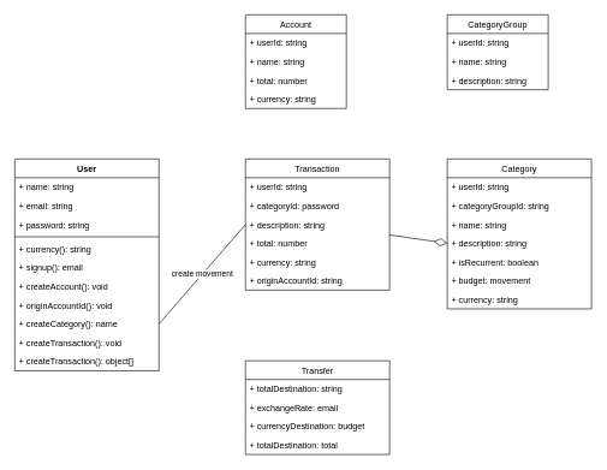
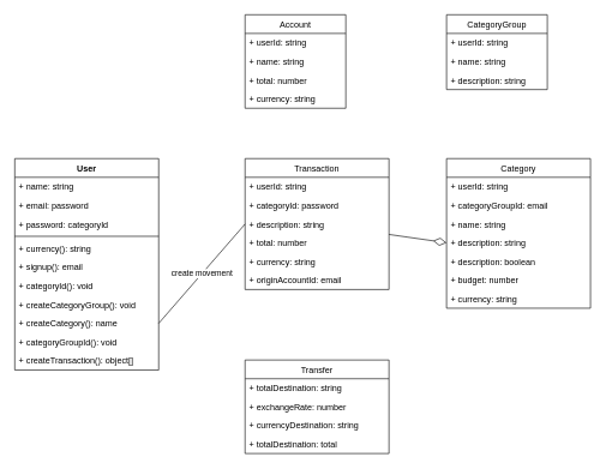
  <mxCell id="0" />
  <mxCell id="1" parent="0" />
  <mxCell id="2" style="edgeStyle=none;rounded=0;orthogonalLoop=1;jettySize=auto;html=1;entryX=0;entryY=0.5;entryDx=0;entryDy=0;startSize=6;endArrow=diamondThin;endFill=0;endSize=16;" parent="1" source="3" target="14" edge="1"><mxGeometry relative="1" as="geometry" /></mxCell>
  <mxCell id="3" value="Transaction" style="swimlane;fontStyle=0;childLayout=stackLayout;horizontal=1;startSize=26;fillColor=none;horizontalStack=0;resizeParent=1;resizeParentMax=0;resizeLast=0;collapsible=1;marginBottom=0;" parent="1" vertex="1"><mxGeometry x="340" y="220" width="200" height="182" as="geometry" /></mxCell>
  <mxCell id="4" value="+ userId: string" style="text;strokeColor=none;fillColor=none;align=left;verticalAlign=top;spacingLeft=4;spacingRight=4;overflow=hidden;rotatable=0;points=[[0,0.5],[1,0.5]];portConstraint=eastwest;" parent="3" vertex="1"><mxGeometry y="26" width="200" height="26" as="geometry" /></mxCell>
  <mxCell id="5" value="+ categoryId: password" style="text;strokeColor=none;fillColor=none;align=left;verticalAlign=top;spacingLeft=4;spacingRight=4;overflow=hidden;rotatable=0;points=[[0,0.5],[1,0.5]];portConstraint=eastwest;" parent="3" vertex="1"><mxGeometry y="52" width="200" height="26" as="geometry" /></mxCell>
  <mxCell id="6" value="+ description: string" style="text;strokeColor=none;fillColor=none;align=left;verticalAlign=top;spacingLeft=4;spacingRight=4;overflow=hidden;rotatable=0;points=[[0,0.5],[1,0.5]];portConstraint=eastwest;" parent="3" vertex="1"><mxGeometry y="78" width="200" height="26" as="geometry" /></mxCell>
  <mxCell id="7" value="+ total: number" style="text;strokeColor=none;fillColor=none;align=left;verticalAlign=top;spacingLeft=4;spacingRight=4;overflow=hidden;rotatable=0;points=[[0,0.5],[1,0.5]];portConstraint=eastwest;" parent="3" vertex="1"><mxGeometry y="104" width="200" height="26" as="geometry" /></mxCell>
  <mxCell id="8" value="+ currency: string" style="text;strokeColor=none;fillColor=none;align=left;verticalAlign=top;spacingLeft=4;spacingRight=4;overflow=hidden;rotatable=0;points=[[0,0.5],[1,0.5]];portConstraint=eastwest;" parent="3" vertex="1"><mxGeometry y="130" width="200" height="26" as="geometry" /></mxCell>
- <mxCell id="9" value="+ originAccountId: string" style="text;strokeColor=none;fillColor=none;align=left;verticalAlign=top;spacingLeft=4;spacingRight=4;overflow=hidden;rotatable=0;points=[[0,0.5],[1,0.5]];portConstraint=eastwest;" parent="3" vertex="1"><mxGeometry y="156" width="200" height="26" as="geometry" /></mxCell>
+ <mxCell id="9" value="+ originAccountId: email" style="text;strokeColor=none;fillColor=none;align=left;verticalAlign=top;spacingLeft=4;spacingRight=4;overflow=hidden;rotatable=0;points=[[0,0.5],[1,0.5]];portConstraint=eastwest;" parent="3" vertex="1"><mxGeometry y="156" width="200" height="26" as="geometry" /></mxCell>
  <mxCell id="10" value="Category" style="swimlane;fontStyle=0;childLayout=stackLayout;horizontal=1;startSize=26;fillColor=none;horizontalStack=0;resizeParent=1;resizeParentMax=0;resizeLast=0;collapsible=1;marginBottom=0;" parent="1" vertex="1"><mxGeometry x="620" y="220" width="200" height="208" as="geometry" /></mxCell>
  <mxCell id="11" value="+ userId: string" style="text;strokeColor=none;fillColor=none;align=left;verticalAlign=top;spacingLeft=4;spacingRight=4;overflow=hidden;rotatable=0;points=[[0,0.5],[1,0.5]];portConstraint=eastwest;" parent="10" vertex="1"><mxGeometry y="26" width="200" height="26" as="geometry" /></mxCell>
- <mxCell id="12" value="+ categoryGroupId: string" style="text;strokeColor=none;fillColor=none;align=left;verticalAlign=top;spacingLeft=4;spacingRight=4;overflow=hidden;rotatable=0;points=[[0,0.5],[1,0.5]];portConstraint=eastwest;" parent="10" vertex="1"><mxGeometry y="52" width="200" height="26" as="geometry" /></mxCell>
+ <mxCell id="12" value="+ categoryGroupId: email" style="text;strokeColor=none;fillColor=none;align=left;verticalAlign=top;spacingLeft=4;spacingRight=4;overflow=hidden;rotatable=0;points=[[0,0.5],[1,0.5]];portConstraint=eastwest;" parent="10" vertex="1"><mxGeometry y="52" width="200" height="26" as="geometry" /></mxCell>
  <mxCell id="13" value="+ name: string" style="text;strokeColor=none;fillColor=none;align=left;verticalAlign=top;spacingLeft=4;spacingRight=4;overflow=hidden;rotatable=0;points=[[0,0.5],[1,0.5]];portConstraint=eastwest;" parent="10" vertex="1"><mxGeometry y="78" width="200" height="26" as="geometry" /></mxCell>
  <mxCell id="14" value="+ description: string" style="text;strokeColor=none;fillColor=none;align=left;verticalAlign=top;spacingLeft=4;spacingRight=4;overflow=hidden;rotatable=0;points=[[0,0.5],[1,0.5]];portConstraint=eastwest;" parent="10" vertex="1"><mxGeometry y="104" width="200" height="26" as="geometry" /></mxCell>
- <mxCell id="15" value="+ isRecurrent: boolean" style="text;strokeColor=none;fillColor=none;align=left;verticalAlign=top;spacingLeft=4;spacingRight=4;overflow=hidden;rotatable=0;points=[[0,0.5],[1,0.5]];portConstraint=eastwest;" parent="10" vertex="1"><mxGeometry y="130" width="200" height="26" as="geometry" /></mxCell>
- <mxCell id="16" value="+ budget: movement" style="text;strokeColor=none;fillColor=none;align=left;verticalAlign=top;spacingLeft=4;spacingRight=4;overflow=hidden;rotatable=0;points=[[0,0.5],[1,0.5]];portConstraint=eastwest;" parent="10" vertex="1"><mxGeometry y="156" width="200" height="26" as="geometry" /></mxCell>
+ <mxCell id="15" value="+ description: boolean" style="text;strokeColor=none;fillColor=none;align=left;verticalAlign=top;spacingLeft=4;spacingRight=4;overflow=hidden;rotatable=0;points=[[0,0.5],[1,0.5]];portConstraint=eastwest;" parent="10" vertex="1"><mxGeometry y="130" width="200" height="26" as="geometry" /></mxCell>
+ <mxCell id="16" value="+ budget: number" style="text;strokeColor=none;fillColor=none;align=left;verticalAlign=top;spacingLeft=4;spacingRight=4;overflow=hidden;rotatable=0;points=[[0,0.5],[1,0.5]];portConstraint=eastwest;" parent="10" vertex="1"><mxGeometry y="156" width="200" height="26" as="geometry" /></mxCell>
  <mxCell id="17" value="+ currency: string" style="text;strokeColor=none;fillColor=none;align=left;verticalAlign=top;spacingLeft=4;spacingRight=4;overflow=hidden;rotatable=0;points=[[0,0.5],[1,0.5]];portConstraint=eastwest;" parent="10" vertex="1"><mxGeometry y="182" width="200" height="26" as="geometry" /></mxCell>
  <mxCell id="18" value="CategoryGroup" style="swimlane;fontStyle=0;childLayout=stackLayout;horizontal=1;startSize=26;fillColor=none;horizontalStack=0;resizeParent=1;resizeParentMax=0;resizeLast=0;collapsible=1;marginBottom=0;" parent="1" vertex="1"><mxGeometry x="620" y="20" width="140" height="104" as="geometry" /></mxCell>
  <mxCell id="19" value="+ userId: string" style="text;strokeColor=none;fillColor=none;align=left;verticalAlign=top;spacingLeft=4;spacingRight=4;overflow=hidden;rotatable=0;points=[[0,0.5],[1,0.5]];portConstraint=eastwest;" parent="18" vertex="1"><mxGeometry y="26" width="140" height="26" as="geometry" /></mxCell>
  <mxCell id="20" value="+ name: string" style="text;strokeColor=none;fillColor=none;align=left;verticalAlign=top;spacingLeft=4;spacingRight=4;overflow=hidden;rotatable=0;points=[[0,0.5],[1,0.5]];portConstraint=eastwest;" parent="18" vertex="1"><mxGeometry y="52" width="140" height="26" as="geometry" /></mxCell>
  <mxCell id="21" value="+ description: string" style="text;strokeColor=none;fillColor=none;align=left;verticalAlign=top;spacingLeft=4;spacingRight=4;overflow=hidden;rotatable=0;points=[[0,0.5],[1,0.5]];portConstraint=eastwest;" parent="18" vertex="1"><mxGeometry y="78" width="140" height="26" as="geometry" /></mxCell>
  <mxCell id="22" value="Account" style="swimlane;fontStyle=0;childLayout=stackLayout;horizontal=1;startSize=26;fillColor=none;horizontalStack=0;resizeParent=1;resizeParentMax=0;resizeLast=0;collapsible=1;marginBottom=0;" parent="1" vertex="1"><mxGeometry x="340" y="20" width="140" height="130" as="geometry" /></mxCell>
  <mxCell id="23" value="+ userId: string" style="text;strokeColor=none;fillColor=none;align=left;verticalAlign=top;spacingLeft=4;spacingRight=4;overflow=hidden;rotatable=0;points=[[0,0.5],[1,0.5]];portConstraint=eastwest;" parent="22" vertex="1"><mxGeometry y="26" width="140" height="26" as="geometry" /></mxCell>
  <mxCell id="24" value="+ name: string" style="text;strokeColor=none;fillColor=none;align=left;verticalAlign=top;spacingLeft=4;spacingRight=4;overflow=hidden;rotatable=0;points=[[0,0.5],[1,0.5]];portConstraint=eastwest;" parent="22" vertex="1"><mxGeometry y="52" width="140" height="26" as="geometry" /></mxCell>
  <mxCell id="25" value="+ total: number" style="text;strokeColor=none;fillColor=none;align=left;verticalAlign=top;spacingLeft=4;spacingRight=4;overflow=hidden;rotatable=0;points=[[0,0.5],[1,0.5]];portConstraint=eastwest;" parent="22" vertex="1"><mxGeometry y="78" width="140" height="26" as="geometry" /></mxCell>
  <mxCell id="26" value="+ currency: string" style="text;strokeColor=none;fillColor=none;align=left;verticalAlign=top;spacingLeft=4;spacingRight=4;overflow=hidden;rotatable=0;points=[[0,0.5],[1,0.5]];portConstraint=eastwest;" parent="22" vertex="1"><mxGeometry y="104" width="140" height="26" as="geometry" /></mxCell>
  <mxCell id="27" value="Transfer" style="swimlane;fontStyle=0;childLayout=stackLayout;horizontal=1;startSize=26;fillColor=none;horizontalStack=0;resizeParent=1;resizeParentMax=0;resizeLast=0;collapsible=1;marginBottom=0;" parent="1" vertex="1"><mxGeometry x="340" y="500" width="200" height="130" as="geometry" /></mxCell>
  <mxCell id="28" value="+ totalDestination: string" style="text;strokeColor=none;fillColor=none;align=left;verticalAlign=top;spacingLeft=4;spacingRight=4;overflow=hidden;rotatable=0;points=[[0,0.5],[1,0.5]];portConstraint=eastwest;" parent="27" vertex="1"><mxGeometry y="26" width="200" height="26" as="geometry" /></mxCell>
- <mxCell id="29" value="+ exchangeRate: email" style="text;strokeColor=none;fillColor=none;align=left;verticalAlign=top;spacingLeft=4;spacingRight=4;overflow=hidden;rotatable=0;points=[[0,0.5],[1,0.5]];portConstraint=eastwest;" parent="27" vertex="1"><mxGeometry y="52" width="200" height="26" as="geometry" /></mxCell>
- <mxCell id="30" value="+ currencyDestination: budget" style="text;strokeColor=none;fillColor=none;align=left;verticalAlign=top;spacingLeft=4;spacingRight=4;overflow=hidden;rotatable=0;points=[[0,0.5],[1,0.5]];portConstraint=eastwest;" parent="27" vertex="1"><mxGeometry y="78" width="200" height="26" as="geometry" /></mxCell>
+ <mxCell id="29" value="+ exchangeRate: number" style="text;strokeColor=none;fillColor=none;align=left;verticalAlign=top;spacingLeft=4;spacingRight=4;overflow=hidden;rotatable=0;points=[[0,0.5],[1,0.5]];portConstraint=eastwest;" parent="27" vertex="1"><mxGeometry y="52" width="200" height="26" as="geometry" /></mxCell>
+ <mxCell id="30" value="+ currencyDestination: string" style="text;strokeColor=none;fillColor=none;align=left;verticalAlign=top;spacingLeft=4;spacingRight=4;overflow=hidden;rotatable=0;points=[[0,0.5],[1,0.5]];portConstraint=eastwest;" parent="27" vertex="1"><mxGeometry y="78" width="200" height="26" as="geometry" /></mxCell>
  <mxCell id="31" value="+ totalDestination: total" style="text;strokeColor=none;fillColor=none;align=left;verticalAlign=top;spacingLeft=4;spacingRight=4;overflow=hidden;rotatable=0;points=[[0,0.5],[1,0.5]];portConstraint=eastwest;" parent="27" vertex="1"><mxGeometry y="104" width="200" height="26" as="geometry" /></mxCell>
  <mxCell id="32" value="User" style="swimlane;fontStyle=1;align=center;verticalAlign=top;childLayout=stackLayout;horizontal=1;startSize=26;horizontalStack=0;resizeParent=1;resizeParentMax=0;resizeLast=0;collapsible=1;marginBottom=0;" parent="1" vertex="1"><mxGeometry y="220" width="200" height="294" as="geometry" x="20" /></mxCell>
  <mxCell id="33" value="+ name: string" style="text;strokeColor=none;fillColor=none;align=left;verticalAlign=top;spacingLeft=4;spacingRight=4;overflow=hidden;rotatable=0;points=[[0,0.5],[1,0.5]];portConstraint=eastwest;" parent="32" vertex="1"><mxGeometry y="26" width="200" height="26" as="geometry" /></mxCell>
- <mxCell id="34" value="+ email: string" style="text;strokeColor=none;fillColor=none;align=left;verticalAlign=top;spacingLeft=4;spacingRight=4;overflow=hidden;rotatable=0;points=[[0,0.5],[1,0.5]];portConstraint=eastwest;" parent="32" vertex="1"><mxGeometry y="52" width="200" height="26" as="geometry" /></mxCell>
- <mxCell id="35" value="+ password: string" style="text;strokeColor=none;fillColor=none;align=left;verticalAlign=top;spacingLeft=4;spacingRight=4;overflow=hidden;rotatable=0;points=[[0,0.5],[1,0.5]];portConstraint=eastwest;" parent="32" vertex="1"><mxGeometry y="78" width="200" height="26" as="geometry" /></mxCell>
+ <mxCell id="34" value="+ email: password" style="text;strokeColor=none;fillColor=none;align=left;verticalAlign=top;spacingLeft=4;spacingRight=4;overflow=hidden;rotatable=0;points=[[0,0.5],[1,0.5]];portConstraint=eastwest;" parent="32" vertex="1"><mxGeometry y="52" width="200" height="26" as="geometry" /></mxCell>
+ <mxCell id="35" value="+ password: categoryId" style="text;strokeColor=none;fillColor=none;align=left;verticalAlign=top;spacingLeft=4;spacingRight=4;overflow=hidden;rotatable=0;points=[[0,0.5],[1,0.5]];portConstraint=eastwest;" parent="32" vertex="1"><mxGeometry y="78" width="200" height="26" as="geometry" /></mxCell>
  <mxCell id="36" value="" style="line;strokeWidth=1;fillColor=none;align=left;verticalAlign=middle;spacingTop=-1;spacingLeft=3;spacingRight=3;rotatable=0;labelPosition=right;points=[];portConstraint=eastwest;" parent="32" vertex="1"><mxGeometry y="104" width="200" height="8" as="geometry" /></mxCell>
  <mxCell id="37" value="+ currency(): string" style="text;strokeColor=none;fillColor=none;align=left;verticalAlign=top;spacingLeft=4;spacingRight=4;overflow=hidden;rotatable=0;points=[[0,0.5],[1,0.5]];portConstraint=eastwest;" parent="32" vertex="1"><mxGeometry y="112" width="200" height="26" as="geometry" /></mxCell>
  <mxCell id="38" value="+ signup(): email" style="text;strokeColor=none;fillColor=none;align=left;verticalAlign=top;spacingLeft=4;spacingRight=4;overflow=hidden;rotatable=0;points=[[0,0.5],[1,0.5]];portConstraint=eastwest;" parent="32" vertex="1"><mxGeometry y="138" width="200" height="26" as="geometry" /></mxCell>
- <mxCell id="39" value="+ createAccount(): void" style="text;strokeColor=none;fillColor=none;align=left;verticalAlign=top;spacingLeft=4;spacingRight=4;overflow=hidden;rotatable=0;points=[[0,0.5],[1,0.5]];portConstraint=eastwest;" parent="32" vertex="1"><mxGeometry y="164" width="200" height="26" as="geometry" /></mxCell>
- <mxCell id="40" value="+ originAccountId(): void" style="text;strokeColor=none;fillColor=none;align=left;verticalAlign=top;spacingLeft=4;spacingRight=4;overflow=hidden;rotatable=0;points=[[0,0.5],[1,0.5]];portConstraint=eastwest;" parent="32" vertex="1"><mxGeometry y="190" width="200" height="26" as="geometry" /></mxCell>
+ <mxCell id="39" value="+ categoryId(): void" style="text;strokeColor=none;fillColor=none;align=left;verticalAlign=top;spacingLeft=4;spacingRight=4;overflow=hidden;rotatable=0;points=[[0,0.5],[1,0.5]];portConstraint=eastwest;" parent="32" vertex="1"><mxGeometry y="164" width="200" height="26" as="geometry" /></mxCell>
+ <mxCell id="40" value="+ createCategoryGroup(): void" style="text;strokeColor=none;fillColor=none;align=left;verticalAlign=top;spacingLeft=4;spacingRight=4;overflow=hidden;rotatable=0;points=[[0,0.5],[1,0.5]];portConstraint=eastwest;" parent="32" vertex="1"><mxGeometry y="190" width="200" height="26" as="geometry" /></mxCell>
  <mxCell id="41" value="+ createCategory(): name" style="text;strokeColor=none;fillColor=none;align=left;verticalAlign=top;spacingLeft=4;spacingRight=4;overflow=hidden;rotatable=0;points=[[0,0.5],[1,0.5]];portConstraint=eastwest;" parent="32" vertex="1"><mxGeometry y="216" width="200" height="26" as="geometry" /></mxCell>
- <mxCell id="42" value="+ createTransaction(): void" style="text;strokeColor=none;fillColor=none;align=left;verticalAlign=top;spacingLeft=4;spacingRight=4;overflow=hidden;rotatable=0;points=[[0,0.5],[1,0.5]];portConstraint=eastwest;" parent="32" vertex="1"><mxGeometry y="242" width="200" height="26" as="geometry" /></mxCell>
+ <mxCell id="42" value="+ categoryGroupId(): void" style="text;strokeColor=none;fillColor=none;align=left;verticalAlign=top;spacingLeft=4;spacingRight=4;overflow=hidden;rotatable=0;points=[[0,0.5],[1,0.5]];portConstraint=eastwest;" parent="32" vertex="1"><mxGeometry y="242" width="200" height="26" as="geometry" /></mxCell>
  <mxCell id="43" value="+ createTransaction(): object[]" style="text;strokeColor=none;fillColor=none;align=left;verticalAlign=top;spacingLeft=4;spacingRight=4;overflow=hidden;rotatable=0;points=[[0,0.5],[1,0.5]];portConstraint=eastwest;" parent="32" vertex="1"><mxGeometry y="268" width="200" height="26" as="geometry" /></mxCell>
  <mxCell id="44" value="create movement" style="rounded=0;orthogonalLoop=1;jettySize=auto;html=1;exitX=1;exitY=0.5;exitDx=0;exitDy=0;entryX=0;entryY=0.5;entryDx=0;entryDy=0;startSize=6;endArrow=none;endFill=0;endSize=16;" parent="1" source="41" target="6" edge="1"><mxGeometry relative="1" as="geometry" /></mxCell>
